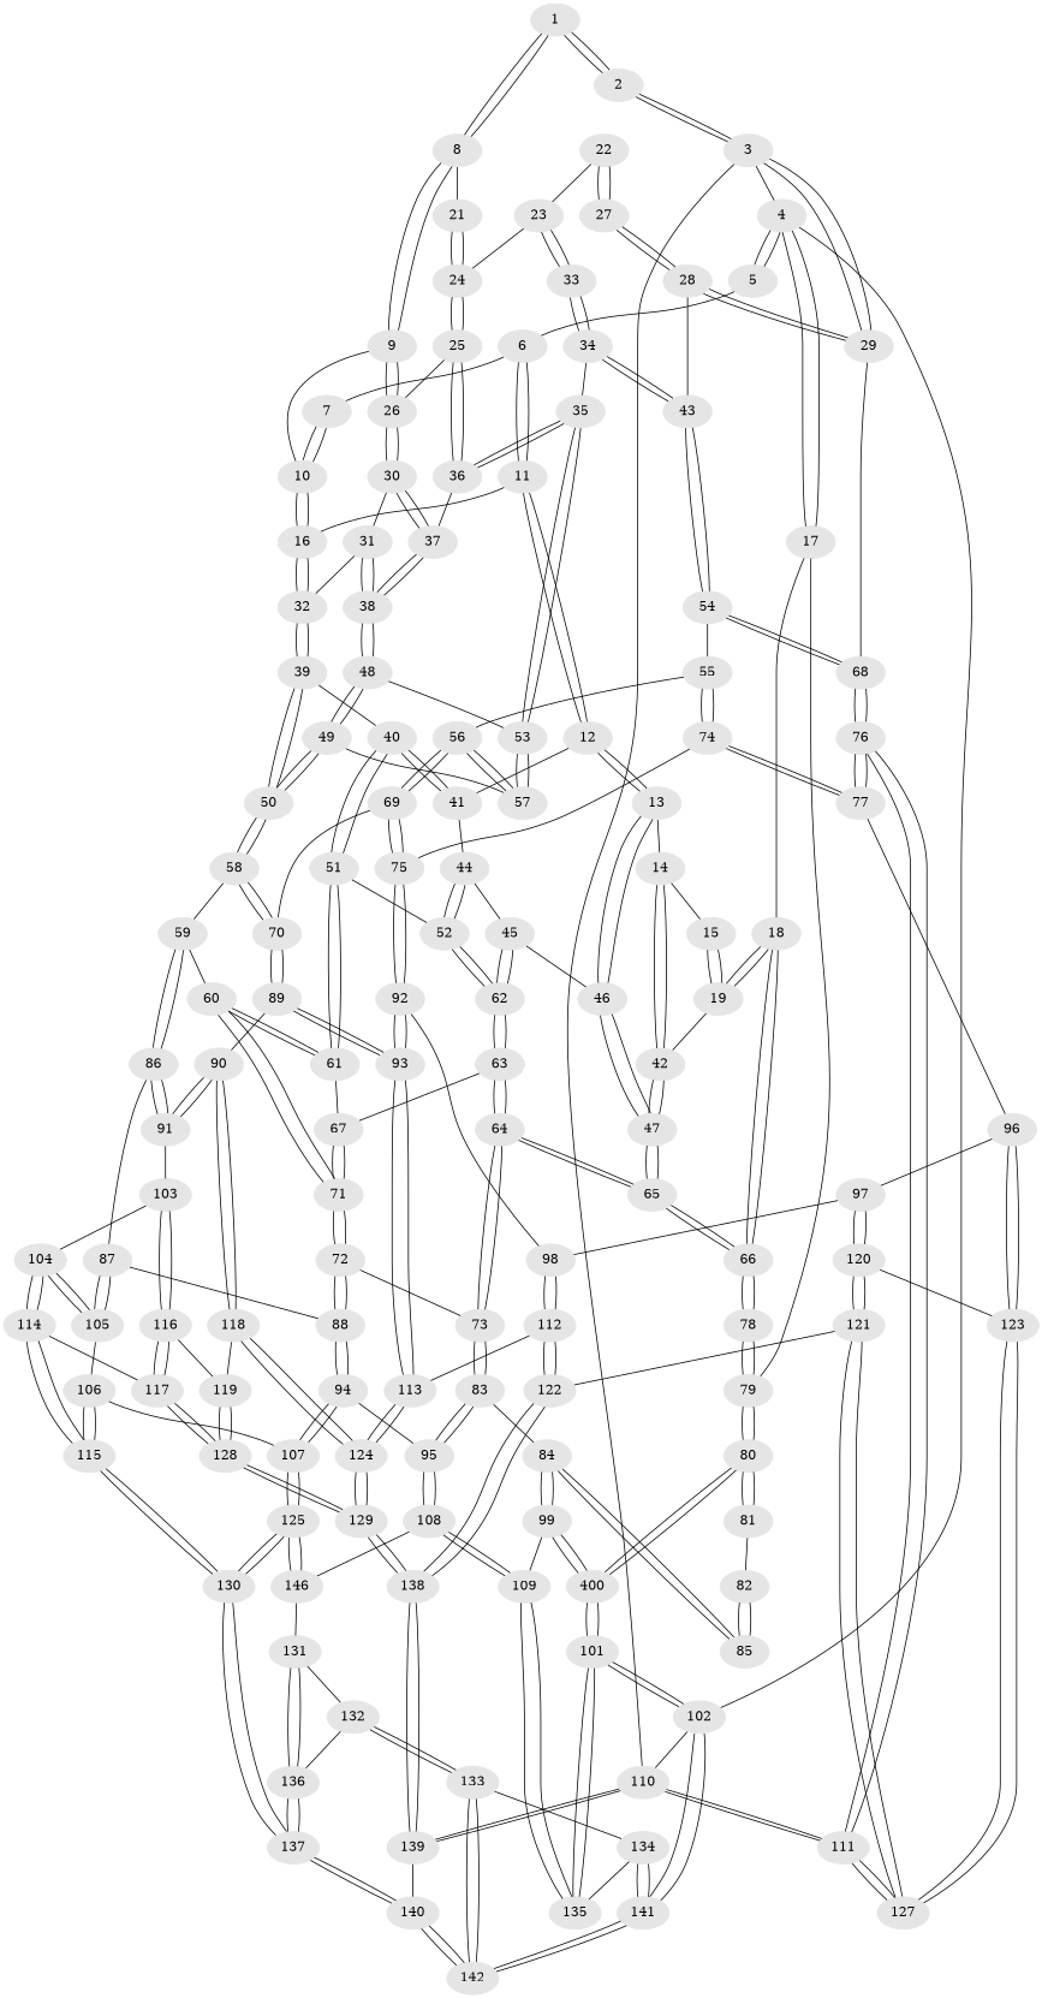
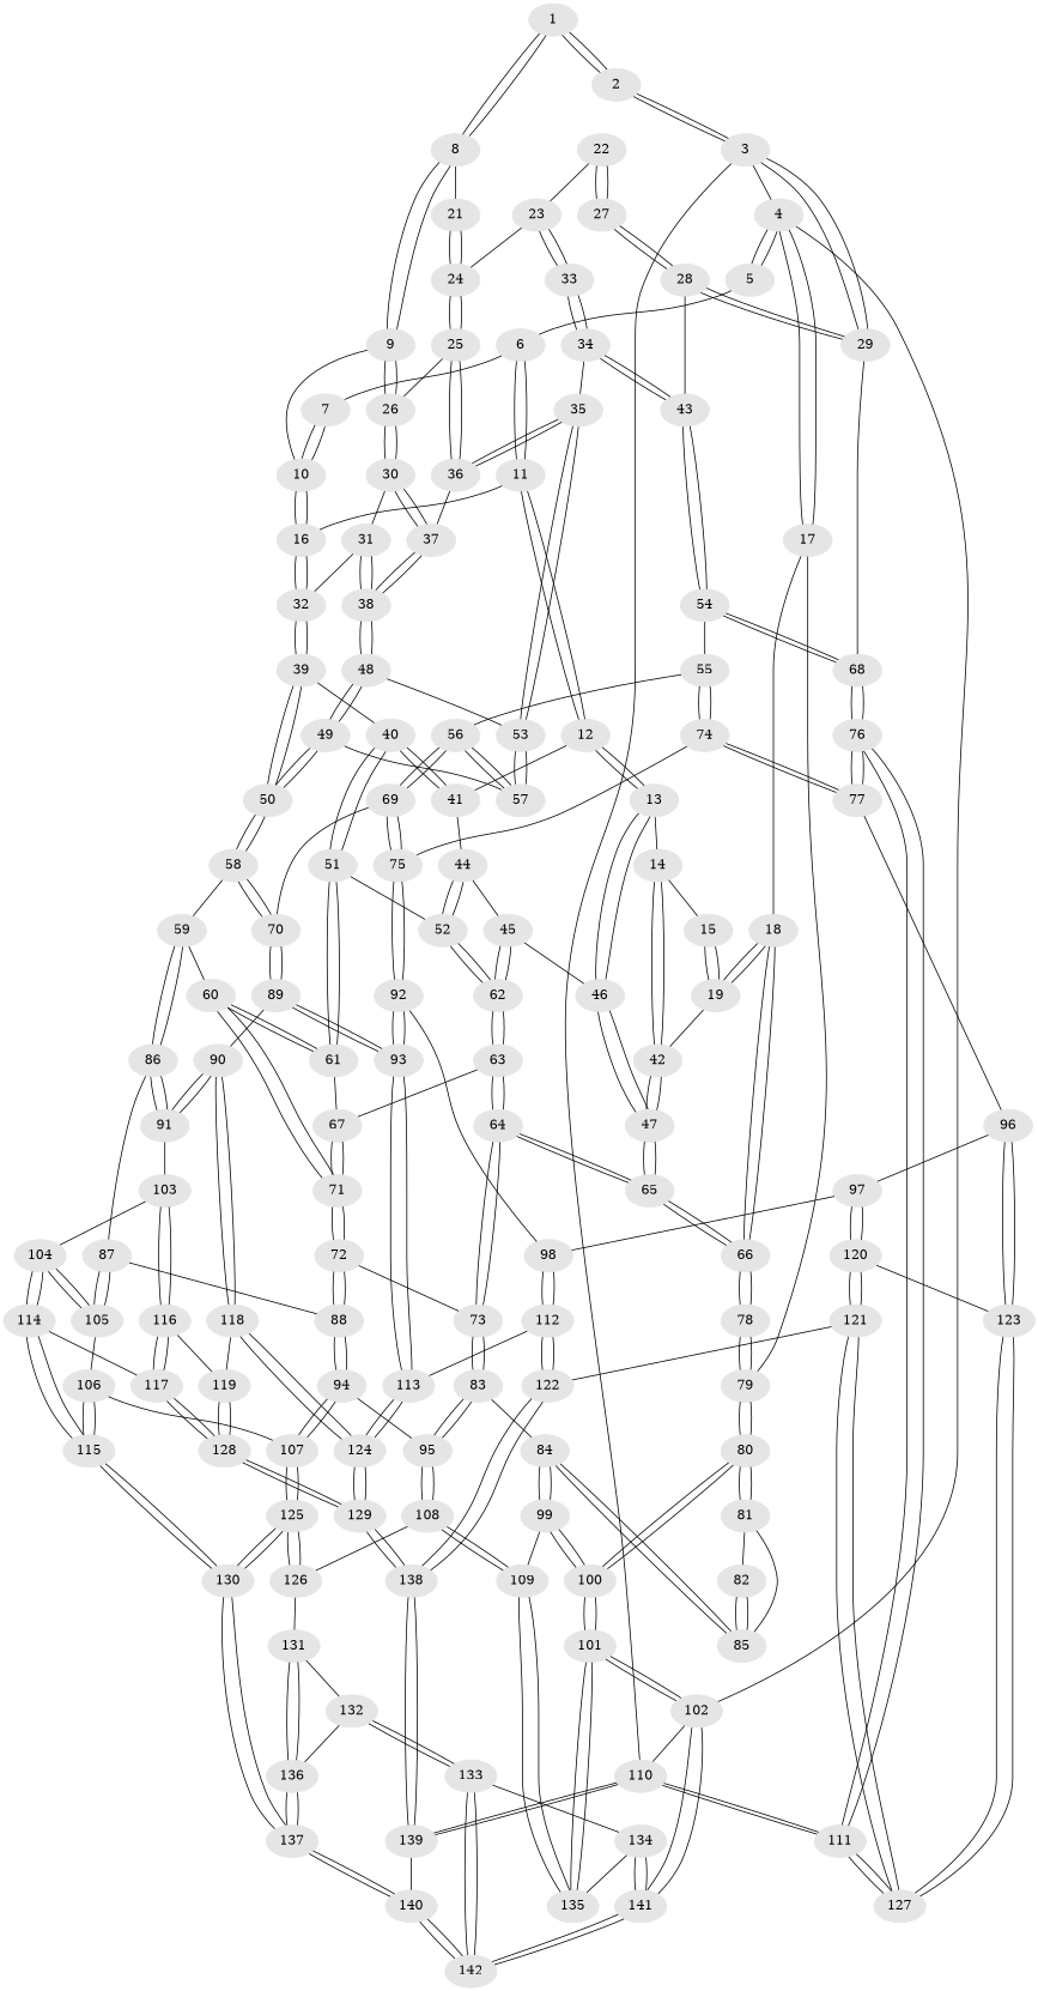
  graph {
    node [color=gray90 style=filled]
    1
    2
    8
    3
    9
    21
    4
    29
    110
    5
    17
    102
    68
    111
    139
    6
    18
    79
    141
    7
    11
    15
    19
    10
    16
    12
    26
    24
    30
    32
    13
    41
    14
    46
    44
    42
    47
    39
    66
    80
    78
    22
    23
    27
    25
    33
    28
    34
    36
    37
    31
    43
    54
    76
    38
    48
    40
    50
    35
    53
    57
    49
    51
    58
    52
    61
    45
    65
    55
    62
    63
    59
    70
    67
    56
    74
    69
    75
    77
    60
    86
    89
    71
    87
    91
    72
    64
    73
    83
    92
    90
    93
    88
    94
    84
    95
    96
    98
    127
    97
    123
    81
-   100 [label=400]
+   100
    82
    85
    101
    99
    108
    109
    105
    103
    106
    107
    118
    113
    124
    119
    104
    116
    112
    125
-   126 [label=146]
+   126
    120
    121
    122
    135
    142
    114
    117
    115
    130
    131
    140
    138
    129
    128
    137
    132
    136
    133
    134
    1 -- 2
    1 -- 2
    1 -- 8
    1 -- 8
    2 -- 3
    2 -- 3
    8 -- 9
    8 -- 9
    8 -- 21
    3 -- 4
    3 -- 29
    3 -- 29
    3 -- 110
    9 -- 10
    9 -- 26
    9 -- 26
    21 -- 24
    21 -- 24
    4 -- 5
    4 -- 5
    4 -- 17
    4 -- 17
    4 -- 102
    29 -- 68
    110 -- 111
    110 -- 111
    110 -- 139
    110 -- 139
    5 -- 6
    17 -- 18
    17 -- 79
    102 -- 110
    102 -- 141
    102 -- 141
    68 -- 76
    68 -- 76
    111 -- 127
    111 -- 127
    139 -- 140
    6 -- 7
    6 -- 11
    6 -- 11
    18 -- 19
    18 -- 19
    18 -- 66
    18 -- 66
    79 -- 80
    79 -- 80
    141 -- 142
    141 -- 142
    7 -- 10
    7 -- 10
    11 -- 16
    11 -- 12
    11 -- 12
    15 -- 19
    15 -- 19
    19 -- 42
    10 -- 16
    10 -- 16
    16 -- 32
    16 -- 32
    12 -- 13
    12 -- 13
    12 -- 41
    26 -- 30
    26 -- 30
    24 -- 25
    24 -- 25
    30 -- 37
    30 -- 37
    30 -- 31
    32 -- 39
    32 -- 39
    13 -- 14
    13 -- 46
    13 -- 46
    41 -- 44
    14 -- 15
    14 -- 42
    14 -- 42
    46 -- 47
    46 -- 47
    44 -- 52
    44 -- 52
    44 -- 45
    42 -- 47
    42 -- 47
    47 -- 65
    47 -- 65
    39 -- 40
    39 -- 50
    39 -- 50
    66 -- 78
    66 -- 78
    80 -- 81
    80 -- 81
    80 -- 100
    80 -- 100
    78 -- 79
    78 -- 79
    22 -- 23
    22 -- 27
    22 -- 27
    23 -- 24
    23 -- 33
    23 -- 33
    27 -- 28
    27 -- 28
    25 -- 26
    25 -- 36
    25 -- 36
    33 -- 34
    33 -- 34
    28 -- 29
    28 -- 29
    28 -- 43
    34 -- 43
    34 -- 43
    34 -- 35
    36 -- 37
    37 -- 38
    37 -- 38
    31 -- 32
    31 -- 38
    31 -- 38
    43 -- 54
    43 -- 54
    54 -- 68
    54 -- 68
    54 -- 55
    76 -- 111
    76 -- 111
    76 -- 77
    76 -- 77
    38 -- 48
    38 -- 48
    48 -- 53
    48 -- 49
    48 -- 49
    40 -- 41
    40 -- 41
    40 -- 51
    40 -- 51
    50 -- 58
    50 -- 58
    35 -- 36
    35 -- 36
    35 -- 53
    35 -- 53
    53 -- 57
    53 -- 57
    49 -- 50
    49 -- 50
    49 -- 57
    51 -- 52
    51 -- 61
    51 -- 61
    58 -- 59
    58 -- 70
    58 -- 70
    52 -- 62
    52 -- 62
    61 -- 67
    45 -- 46
    45 -- 62
    45 -- 62
    65 -- 66
    65 -- 66
    55 -- 56
    55 -- 74
    55 -- 74
    62 -- 63
    62 -- 63
    63 -- 67
    63 -- 64
    63 -- 64
    59 -- 60
    59 -- 86
    59 -- 86
    70 -- 89
    70 -- 89
    67 -- 71
    67 -- 71
    56 -- 57
    56 -- 57
    56 -- 69
    56 -- 69
    74 -- 75
    74 -- 77
    74 -- 77
    69 -- 70
    69 -- 75
    69 -- 75
    75 -- 92
    75 -- 92
    77 -- 96
    60 -- 61
    60 -- 61
    60 -- 71
    60 -- 71
    86 -- 87
    86 -- 91
    86 -- 91
    89 -- 90
    89 -- 93
    89 -- 93
    71 -- 72
    71 -- 72
    87 -- 88
    87 -- 105
    87 -- 105
    91 -- 103
    72 -- 73
    72 -- 88
    72 -- 88
    64 -- 65
    64 -- 65
    64 -- 73
    64 -- 73
    73 -- 83
    73 -- 83
    83 -- 84
    83 -- 95
    83 -- 95
    92 -- 93
    92 -- 93
    92 -- 98
    90 -- 91
    90 -- 91
    90 -- 118
    90 -- 118
    93 -- 113
    93 -- 113
    88 -- 94
    88 -- 94
    94 -- 95
    94 -- 107
    94 -- 107
    84 -- 85
    84 -- 85
    84 -- 99
    84 -- 99
    95 -- 108
    95 -- 108
    96 -- 97
    96 -- 123
    96 -- 123
    98 -- 112
    98 -- 112
    97 -- 98
    97 -- 120
    97 -- 120
    123 -- 127
    123 -- 127
    81 -- 82
+   81 -- 85
    100 -- 101
    100 -- 101
    82 -- 85
    82 -- 85
    101 -- 102
    101 -- 102
    101 -- 135
    101 -- 135
    99 -- 100
    99 -- 100
    99 -- 109
    108 -- 109
    108 -- 109
    108 -- 126
    109 -- 135
    109 -- 135
    105 -- 106
    103 -- 104
    103 -- 116
    103 -- 116
    106 -- 107
    106 -- 115
    106 -- 115
    107 -- 125
    107 -- 125
    118 -- 124
    118 -- 124
    118 -- 119
    113 -- 124
    113 -- 124
    124 -- 129
    124 -- 129
    119 -- 128
    119 -- 128
    104 -- 105
    104 -- 105
    104 -- 114
    104 -- 114
    116 -- 119
    116 -- 117
    116 -- 117
    112 -- 113
    112 -- 122
    112 -- 122
    125 -- 126
    125 -- 126
    125 -- 130
    125 -- 130
    126 -- 131
    120 -- 123
    120 -- 121
    120 -- 121
    121 -- 127
    121 -- 127
    121 -- 122
    122 -- 138
    122 -- 138
    114 -- 117
    114 -- 115
    114 -- 115
    117 -- 128
    117 -- 128
    115 -- 130
    115 -- 130
    130 -- 137
    130 -- 137
    131 -- 132
    131 -- 136
    131 -- 136
    140 -- 142
    140 -- 142
    138 -- 139
    138 -- 139
    129 -- 138
    129 -- 138
    128 -- 129
    128 -- 129
    137 -- 140
    137 -- 140
    132 -- 136
    132 -- 133
    132 -- 133
    136 -- 137
    136 -- 137
    133 -- 142
    133 -- 142
    133 -- 134
    134 -- 141
    134 -- 141
    134 -- 135
  }
